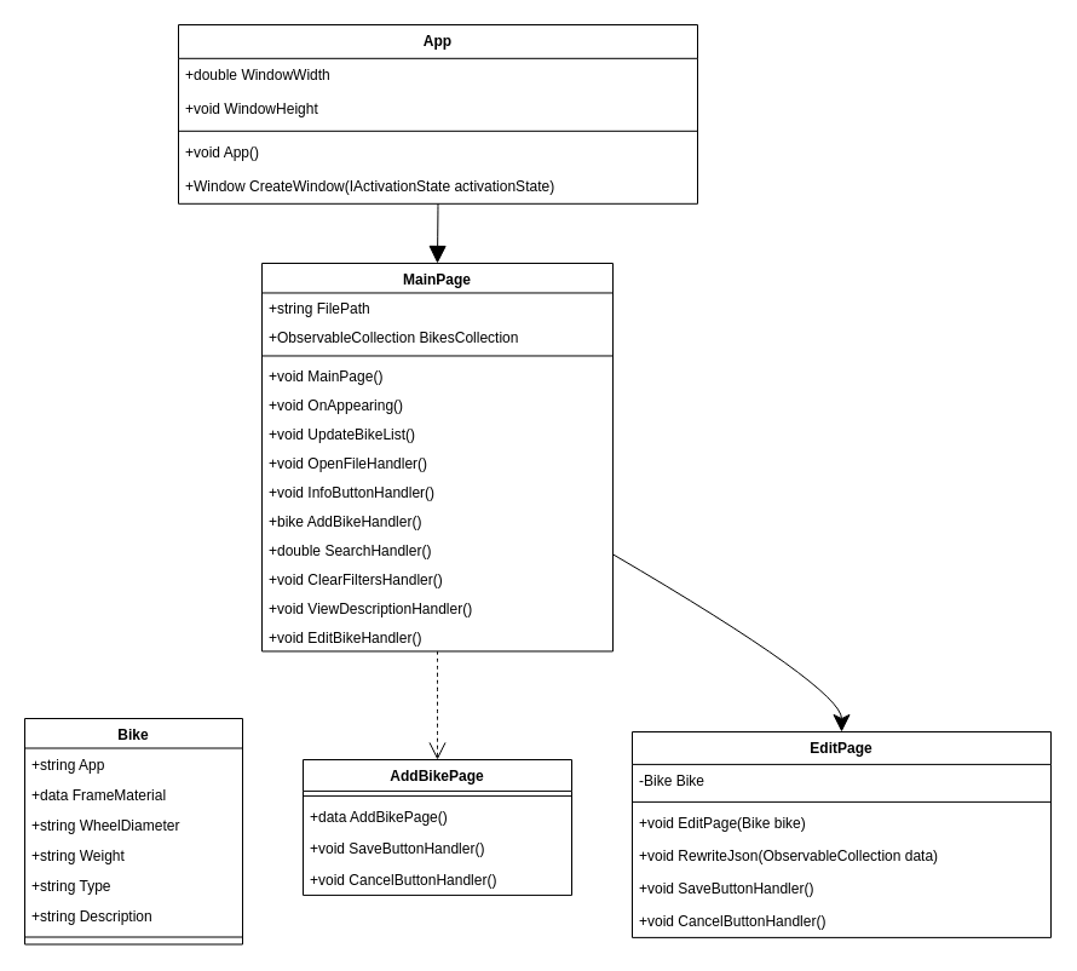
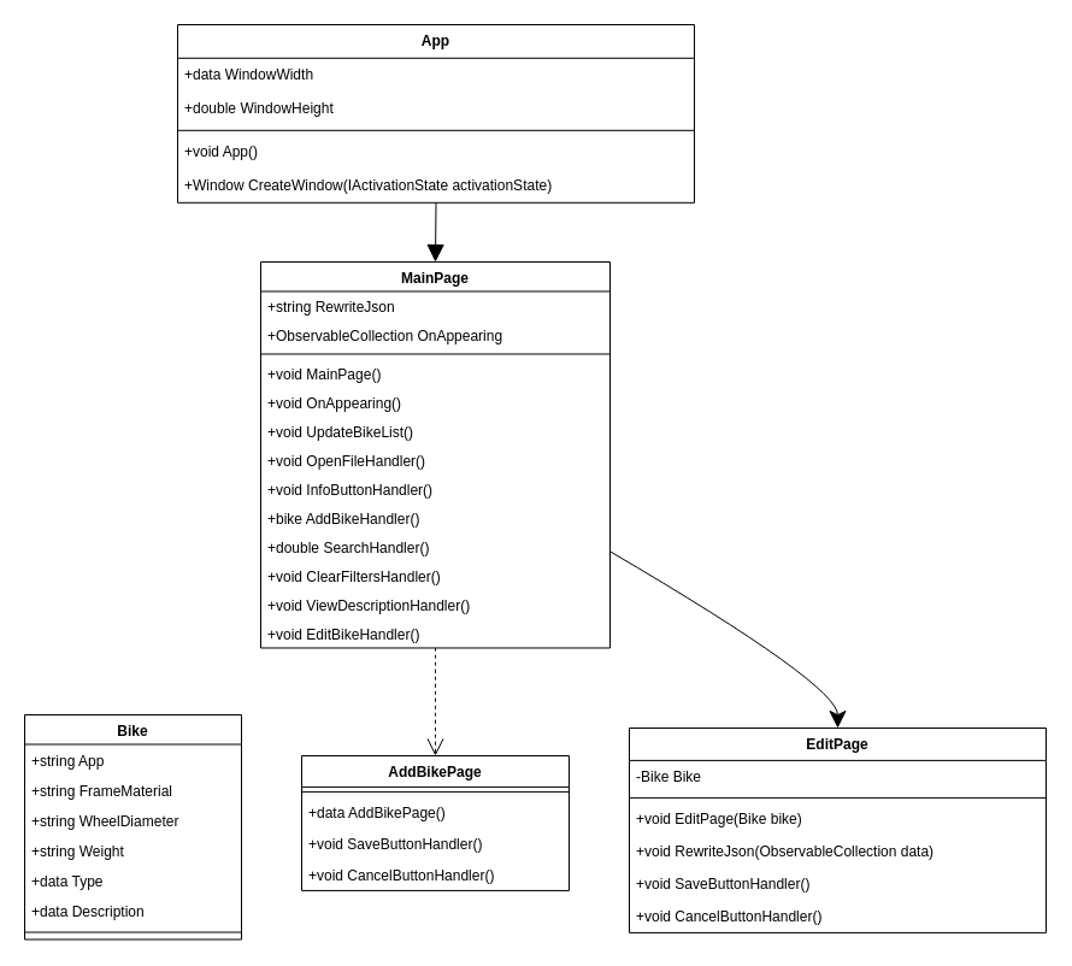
  <mxCell id="0" />
  <mxCell id="1" parent="0" />
  <mxCell id="2" value="App" style="swimlane;fontStyle=1;align=center;verticalAlign=top;childLayout=stackLayout;horizontal=1;startSize=27.8;horizontalStack=0;resizeParent=1;resizeParentMax=0;resizeLast=0;collapsible=0;marginBottom=0;" vertex="1" parent="1"><mxGeometry x="147" y="20" width="429" height="147.8" as="geometry" /></mxCell>
- <mxCell id="3" value="+double WindowWidth" style="text;strokeColor=none;fillColor=none;align=left;verticalAlign=top;spacingLeft=4;spacingRight=4;overflow=hidden;rotatable=0;points=[[0,0.5],[1,0.5]];portConstraint=eastwest;" vertex="1" parent="2"><mxGeometry y="27.8" width="429" height="28" as="geometry" /></mxCell>
- <mxCell id="4" value="+void WindowHeight" style="text;strokeColor=none;fillColor=none;align=left;verticalAlign=top;spacingLeft=4;spacingRight=4;overflow=hidden;rotatable=0;points=[[0,0.5],[1,0.5]];portConstraint=eastwest;" vertex="1" parent="2"><mxGeometry y="55.8" width="429" height="28" as="geometry" /></mxCell>
+ <mxCell id="3" value="+data WindowWidth" style="text;strokeColor=none;fillColor=none;align=left;verticalAlign=top;spacingLeft=4;spacingRight=4;overflow=hidden;rotatable=0;points=[[0,0.5],[1,0.5]];portConstraint=eastwest;" vertex="1" parent="2"><mxGeometry y="27.8" width="429" height="28" as="geometry" /></mxCell>
+ <mxCell id="4" value="+double WindowHeight" style="text;strokeColor=none;fillColor=none;align=left;verticalAlign=top;spacingLeft=4;spacingRight=4;overflow=hidden;rotatable=0;points=[[0,0.5],[1,0.5]];portConstraint=eastwest;" vertex="1" parent="2"><mxGeometry y="55.8" width="429" height="28" as="geometry" /></mxCell>
  <mxCell id="5" style="line;strokeWidth=1;fillColor=none;align=left;verticalAlign=middle;spacingTop=-1;spacingLeft=3;spacingRight=3;rotatable=0;labelPosition=right;points=[];portConstraint=eastwest;strokeColor=inherit;" vertex="1" parent="2"><mxGeometry y="83.8" width="429" height="8" as="geometry" /></mxCell>
  <mxCell id="6" value="+void App()" style="text;strokeColor=none;fillColor=none;align=left;verticalAlign=top;spacingLeft=4;spacingRight=4;overflow=hidden;rotatable=0;points=[[0,0.5],[1,0.5]];portConstraint=eastwest;" vertex="1" parent="2"><mxGeometry y="91.8" width="429" height="28" as="geometry" /></mxCell>
  <mxCell id="7" value="+Window CreateWindow(IActivationState activationState)" style="text;strokeColor=none;fillColor=none;align=left;verticalAlign=top;spacingLeft=4;spacingRight=4;overflow=hidden;rotatable=0;points=[[0,0.5],[1,0.5]];portConstraint=eastwest;" vertex="1" parent="2"><mxGeometry y="119.8" width="429" height="28" as="geometry" /></mxCell>
  <mxCell id="8" value="MainPage" style="swimlane;fontStyle=1;align=center;verticalAlign=top;childLayout=stackLayout;horizontal=1;startSize=24.477;horizontalStack=0;resizeParent=1;resizeParentMax=0;resizeLast=0;collapsible=0;marginBottom=0;" vertex="1" parent="1"><mxGeometry x="216" y="217" width="290" height="320.477" as="geometry" /></mxCell>
- <mxCell id="9" value="+string FilePath" style="text;strokeColor=none;fillColor=none;align=left;verticalAlign=top;spacingLeft=4;spacingRight=4;overflow=hidden;rotatable=0;points=[[0,0.5],[1,0.5]];portConstraint=eastwest;" vertex="1" parent="8"><mxGeometry y="24.477" width="290" height="24" as="geometry" /></mxCell>
- <mxCell id="10" value="+ObservableCollection BikesCollection" style="text;strokeColor=none;fillColor=none;align=left;verticalAlign=top;spacingLeft=4;spacingRight=4;overflow=hidden;rotatable=0;points=[[0,0.5],[1,0.5]];portConstraint=eastwest;" vertex="1" parent="8"><mxGeometry y="48.477" width="290" height="24" as="geometry" /></mxCell>
+ <mxCell id="9" value="+string RewriteJson" style="text;strokeColor=none;fillColor=none;align=left;verticalAlign=top;spacingLeft=4;spacingRight=4;overflow=hidden;rotatable=0;points=[[0,0.5],[1,0.5]];portConstraint=eastwest;" vertex="1" parent="8"><mxGeometry y="24.477" width="290" height="24" as="geometry" /></mxCell>
+ <mxCell id="10" value="+ObservableCollection OnAppearing" style="text;strokeColor=none;fillColor=none;align=left;verticalAlign=top;spacingLeft=4;spacingRight=4;overflow=hidden;rotatable=0;points=[[0,0.5],[1,0.5]];portConstraint=eastwest;" vertex="1" parent="8"><mxGeometry y="48.477" width="290" height="24" as="geometry" /></mxCell>
  <mxCell id="11" style="line;strokeWidth=1;fillColor=none;align=left;verticalAlign=middle;spacingTop=-1;spacingLeft=3;spacingRight=3;rotatable=0;labelPosition=right;points=[];portConstraint=eastwest;strokeColor=inherit;" vertex="1" parent="8"><mxGeometry y="72.477" width="290" height="8" as="geometry" /></mxCell>
  <mxCell id="12" value="+void MainPage()" style="text;strokeColor=none;fillColor=none;align=left;verticalAlign=top;spacingLeft=4;spacingRight=4;overflow=hidden;rotatable=0;points=[[0,0.5],[1,0.5]];portConstraint=eastwest;" vertex="1" parent="8"><mxGeometry y="80.477" width="290" height="24" as="geometry" /></mxCell>
  <mxCell id="13" value="+void OnAppearing()" style="text;strokeColor=none;fillColor=none;align=left;verticalAlign=top;spacingLeft=4;spacingRight=4;overflow=hidden;rotatable=0;points=[[0,0.5],[1,0.5]];portConstraint=eastwest;" vertex="1" parent="8"><mxGeometry y="104.477" width="290" height="24" as="geometry" /></mxCell>
  <mxCell id="14" value="+void UpdateBikeList()" style="text;strokeColor=none;fillColor=none;align=left;verticalAlign=top;spacingLeft=4;spacingRight=4;overflow=hidden;rotatable=0;points=[[0,0.5],[1,0.5]];portConstraint=eastwest;" vertex="1" parent="8"><mxGeometry y="128.477" width="290" height="24" as="geometry" /></mxCell>
  <mxCell id="15" value="+void OpenFileHandler()" style="text;strokeColor=none;fillColor=none;align=left;verticalAlign=top;spacingLeft=4;spacingRight=4;overflow=hidden;rotatable=0;points=[[0,0.5],[1,0.5]];portConstraint=eastwest;" vertex="1" parent="8"><mxGeometry y="152.477" width="290" height="24" as="geometry" /></mxCell>
  <mxCell id="16" value="+void InfoButtonHandler()" style="text;strokeColor=none;fillColor=none;align=left;verticalAlign=top;spacingLeft=4;spacingRight=4;overflow=hidden;rotatable=0;points=[[0,0.5],[1,0.5]];portConstraint=eastwest;" vertex="1" parent="8"><mxGeometry y="176.477" width="290" height="24" as="geometry" /></mxCell>
  <mxCell id="17" value="+bike AddBikeHandler()" style="text;strokeColor=none;fillColor=none;align=left;verticalAlign=top;spacingLeft=4;spacingRight=4;overflow=hidden;rotatable=0;points=[[0,0.5],[1,0.5]];portConstraint=eastwest;" vertex="1" parent="8"><mxGeometry y="200.477" width="290" height="24" as="geometry" /></mxCell>
  <mxCell id="18" value="+double SearchHandler()" style="text;strokeColor=none;fillColor=none;align=left;verticalAlign=top;spacingLeft=4;spacingRight=4;overflow=hidden;rotatable=0;points=[[0,0.5],[1,0.5]];portConstraint=eastwest;" vertex="1" parent="8"><mxGeometry y="224.477" width="290" height="24" as="geometry" /></mxCell>
  <mxCell id="19" value="+void ClearFiltersHandler()" style="text;strokeColor=none;fillColor=none;align=left;verticalAlign=top;spacingLeft=4;spacingRight=4;overflow=hidden;rotatable=0;points=[[0,0.5],[1,0.5]];portConstraint=eastwest;" vertex="1" parent="8"><mxGeometry y="248.477" width="290" height="24" as="geometry" /></mxCell>
  <mxCell id="20" value="+void ViewDescriptionHandler()" style="text;strokeColor=none;fillColor=none;align=left;verticalAlign=top;spacingLeft=4;spacingRight=4;overflow=hidden;rotatable=0;points=[[0,0.5],[1,0.5]];portConstraint=eastwest;" vertex="1" parent="8"><mxGeometry y="272.477" width="290" height="24" as="geometry" /></mxCell>
  <mxCell id="21" value="+void EditBikeHandler()" style="text;strokeColor=none;fillColor=none;align=left;verticalAlign=top;spacingLeft=4;spacingRight=4;overflow=hidden;rotatable=0;points=[[0,0.5],[1,0.5]];portConstraint=eastwest;" vertex="1" parent="8"><mxGeometry y="296.477" width="290" height="24" as="geometry" /></mxCell>
  <mxCell id="22" value="Bike" style="swimlane;fontStyle=1;align=center;verticalAlign=top;childLayout=stackLayout;horizontal=1;startSize=24.507;horizontalStack=0;resizeParent=1;resizeParentMax=0;resizeLast=0;collapsible=0;marginBottom=0;" vertex="1" parent="1"><mxGeometry x="20" y="593" width="180" height="186.507" as="geometry" /></mxCell>
  <mxCell id="23" value="+string App" style="text;strokeColor=none;fillColor=none;align=left;verticalAlign=top;spacingLeft=4;spacingRight=4;overflow=hidden;rotatable=0;points=[[0,0.5],[1,0.5]];portConstraint=eastwest;" vertex="1" parent="22"><mxGeometry y="24.507" width="180" height="25" as="geometry" /></mxCell>
- <mxCell id="24" value="+data FrameMaterial" style="text;strokeColor=none;fillColor=none;align=left;verticalAlign=top;spacingLeft=4;spacingRight=4;overflow=hidden;rotatable=0;points=[[0,0.5],[1,0.5]];portConstraint=eastwest;" vertex="1" parent="22"><mxGeometry y="49.507" width="180" height="25" as="geometry" /></mxCell>
+ <mxCell id="24" value="+string FrameMaterial" style="text;strokeColor=none;fillColor=none;align=left;verticalAlign=top;spacingLeft=4;spacingRight=4;overflow=hidden;rotatable=0;points=[[0,0.5],[1,0.5]];portConstraint=eastwest;" vertex="1" parent="22"><mxGeometry y="49.507" width="180" height="25" as="geometry" /></mxCell>
  <mxCell id="25" value="+string WheelDiameter" style="text;strokeColor=none;fillColor=none;align=left;verticalAlign=top;spacingLeft=4;spacingRight=4;overflow=hidden;rotatable=0;points=[[0,0.5],[1,0.5]];portConstraint=eastwest;" vertex="1" parent="22"><mxGeometry y="74.507" width="180" height="25" as="geometry" /></mxCell>
  <mxCell id="26" value="+string Weight" style="text;strokeColor=none;fillColor=none;align=left;verticalAlign=top;spacingLeft=4;spacingRight=4;overflow=hidden;rotatable=0;points=[[0,0.5],[1,0.5]];portConstraint=eastwest;" vertex="1" parent="22"><mxGeometry y="99.507" width="180" height="25" as="geometry" /></mxCell>
- <mxCell id="27" value="+string Type" style="text;strokeColor=none;fillColor=none;align=left;verticalAlign=top;spacingLeft=4;spacingRight=4;overflow=hidden;rotatable=0;points=[[0,0.5],[1,0.5]];portConstraint=eastwest;" vertex="1" parent="22"><mxGeometry y="124.507" width="180" height="25" as="geometry" /></mxCell>
- <mxCell id="28" value="+string Description" style="text;strokeColor=none;fillColor=none;align=left;verticalAlign=top;spacingLeft=4;spacingRight=4;overflow=hidden;rotatable=0;points=[[0,0.5],[1,0.5]];portConstraint=eastwest;" vertex="1" parent="22"><mxGeometry y="149.507" width="180" height="25" as="geometry" /></mxCell>
+ <mxCell id="27" value="+data Type" style="text;strokeColor=none;fillColor=none;align=left;verticalAlign=top;spacingLeft=4;spacingRight=4;overflow=hidden;rotatable=0;points=[[0,0.5],[1,0.5]];portConstraint=eastwest;" vertex="1" parent="22"><mxGeometry y="124.507" width="180" height="25" as="geometry" /></mxCell>
+ <mxCell id="28" value="+data Description" style="text;strokeColor=none;fillColor=none;align=left;verticalAlign=top;spacingLeft=4;spacingRight=4;overflow=hidden;rotatable=0;points=[[0,0.5],[1,0.5]];portConstraint=eastwest;" vertex="1" parent="22"><mxGeometry y="149.507" width="180" height="25" as="geometry" /></mxCell>
  <mxCell id="29" style="line;strokeWidth=1;fillColor=none;align=left;verticalAlign=middle;spacingTop=-1;spacingLeft=3;spacingRight=3;rotatable=0;labelPosition=right;points=[];portConstraint=eastwest;strokeColor=inherit;" vertex="1" parent="22"><mxGeometry y="174.507" width="180" height="12" as="geometry" /></mxCell>
  <mxCell id="30" value="AddBikePage" style="swimlane;fontStyle=1;align=center;verticalAlign=top;childLayout=stackLayout;horizontal=1;startSize=25.911;horizontalStack=0;resizeParent=1;resizeParentMax=0;resizeLast=0;collapsible=0;marginBottom=0;" vertex="1" parent="1"><mxGeometry x="250" y="627" width="222" height="111.911" as="geometry" /></mxCell>
  <mxCell id="31" style="line;strokeWidth=1;fillColor=none;align=left;verticalAlign=middle;spacingTop=-1;spacingLeft=3;spacingRight=3;rotatable=0;labelPosition=right;points=[];portConstraint=eastwest;strokeColor=inherit;" vertex="1" parent="30"><mxGeometry y="25.911" width="222" height="8" as="geometry" /></mxCell>
  <mxCell id="32" value="+data AddBikePage()" style="text;strokeColor=none;fillColor=none;align=left;verticalAlign=top;spacingLeft=4;spacingRight=4;overflow=hidden;rotatable=0;points=[[0,0.5],[1,0.5]];portConstraint=eastwest;" vertex="1" parent="30"><mxGeometry y="33.911" width="222" height="26" as="geometry" /></mxCell>
  <mxCell id="33" value="+void SaveButtonHandler()" style="text;strokeColor=none;fillColor=none;align=left;verticalAlign=top;spacingLeft=4;spacingRight=4;overflow=hidden;rotatable=0;points=[[0,0.5],[1,0.5]];portConstraint=eastwest;" vertex="1" parent="30"><mxGeometry y="59.911" width="222" height="26" as="geometry" /></mxCell>
  <mxCell id="34" value="+void CancelButtonHandler()" style="text;strokeColor=none;fillColor=none;align=left;verticalAlign=top;spacingLeft=4;spacingRight=4;overflow=hidden;rotatable=0;points=[[0,0.5],[1,0.5]];portConstraint=eastwest;" vertex="1" parent="30"><mxGeometry y="85.911" width="222" height="26" as="geometry" /></mxCell>
  <mxCell id="35" value="EditPage" style="swimlane;fontStyle=1;align=center;verticalAlign=top;childLayout=stackLayout;horizontal=1;startSize=26.9;horizontalStack=0;resizeParent=1;resizeParentMax=0;resizeLast=0;collapsible=0;marginBottom=0;" vertex="1" parent="1"><mxGeometry x="522" y="604" width="346" height="169.9" as="geometry" /></mxCell>
  <mxCell id="36" value="-Bike Bike" style="text;strokeColor=none;fillColor=none;align=left;verticalAlign=top;spacingLeft=4;spacingRight=4;overflow=hidden;rotatable=0;points=[[0,0.5],[1,0.5]];portConstraint=eastwest;" vertex="1" parent="35"><mxGeometry y="26.9" width="346" height="27" as="geometry" /></mxCell>
  <mxCell id="37" style="line;strokeWidth=1;fillColor=none;align=left;verticalAlign=middle;spacingTop=-1;spacingLeft=3;spacingRight=3;rotatable=0;labelPosition=right;points=[];portConstraint=eastwest;strokeColor=inherit;" vertex="1" parent="35"><mxGeometry y="53.9" width="346" height="8" as="geometry" /></mxCell>
  <mxCell id="38" value="+void EditPage(Bike bike)" style="text;strokeColor=none;fillColor=none;align=left;verticalAlign=top;spacingLeft=4;spacingRight=4;overflow=hidden;rotatable=0;points=[[0,0.5],[1,0.5]];portConstraint=eastwest;" vertex="1" parent="35"><mxGeometry y="61.9" width="346" height="27" as="geometry" /></mxCell>
  <mxCell id="39" value="+void RewriteJson(ObservableCollection data)" style="text;strokeColor=none;fillColor=none;align=left;verticalAlign=top;spacingLeft=4;spacingRight=4;overflow=hidden;rotatable=0;points=[[0,0.5],[1,0.5]];portConstraint=eastwest;" vertex="1" parent="35"><mxGeometry y="88.9" width="346" height="27" as="geometry" /></mxCell>
  <mxCell id="40" value="+void SaveButtonHandler()" style="text;strokeColor=none;fillColor=none;align=left;verticalAlign=top;spacingLeft=4;spacingRight=4;overflow=hidden;rotatable=0;points=[[0,0.5],[1,0.5]];portConstraint=eastwest;" vertex="1" parent="35"><mxGeometry y="115.9" width="346" height="27" as="geometry" /></mxCell>
  <mxCell id="41" value="+void CancelButtonHandler()" style="text;strokeColor=none;fillColor=none;align=left;verticalAlign=top;spacingLeft=4;spacingRight=4;overflow=hidden;rotatable=0;points=[[0,0.5],[1,0.5]];portConstraint=eastwest;" vertex="1" parent="35"><mxGeometry y="142.9" width="346" height="27" as="geometry" /></mxCell>
  <mxCell id="42" value="" style="curved=1;startArrow=none;endArrow=block;endSize=12;exitX=0.5;exitY=1;entryX=0.5;entryY=0;rounded=0;" edge="1" parent="1" source="2" target="8"><mxGeometry relative="1" as="geometry"><Array as="points" /></mxGeometry></mxCell>
  <mxCell id="43" value="" style="curved=1;startArrow=none;endArrow=open;endSize=12;exitX=0.5;exitY=1;entryX=0.5;entryY=0;rounded=0;dashed=1;" edge="1" parent="1" source="8" target="30"><mxGeometry relative="1" as="geometry"><Array as="points" /></mxGeometry></mxCell>
  <mxCell id="44" value="" style="curved=1;startArrow=none;endArrow=classic;endSize=12;exitX=1;exitY=0.75;entryX=0.5;entryY=0;rounded=0;" edge="1" parent="1" source="8" target="35"><mxGeometry relative="1" as="geometry"><Array as="points"><mxPoint x="695" y="568" /></Array></mxGeometry></mxCell>
